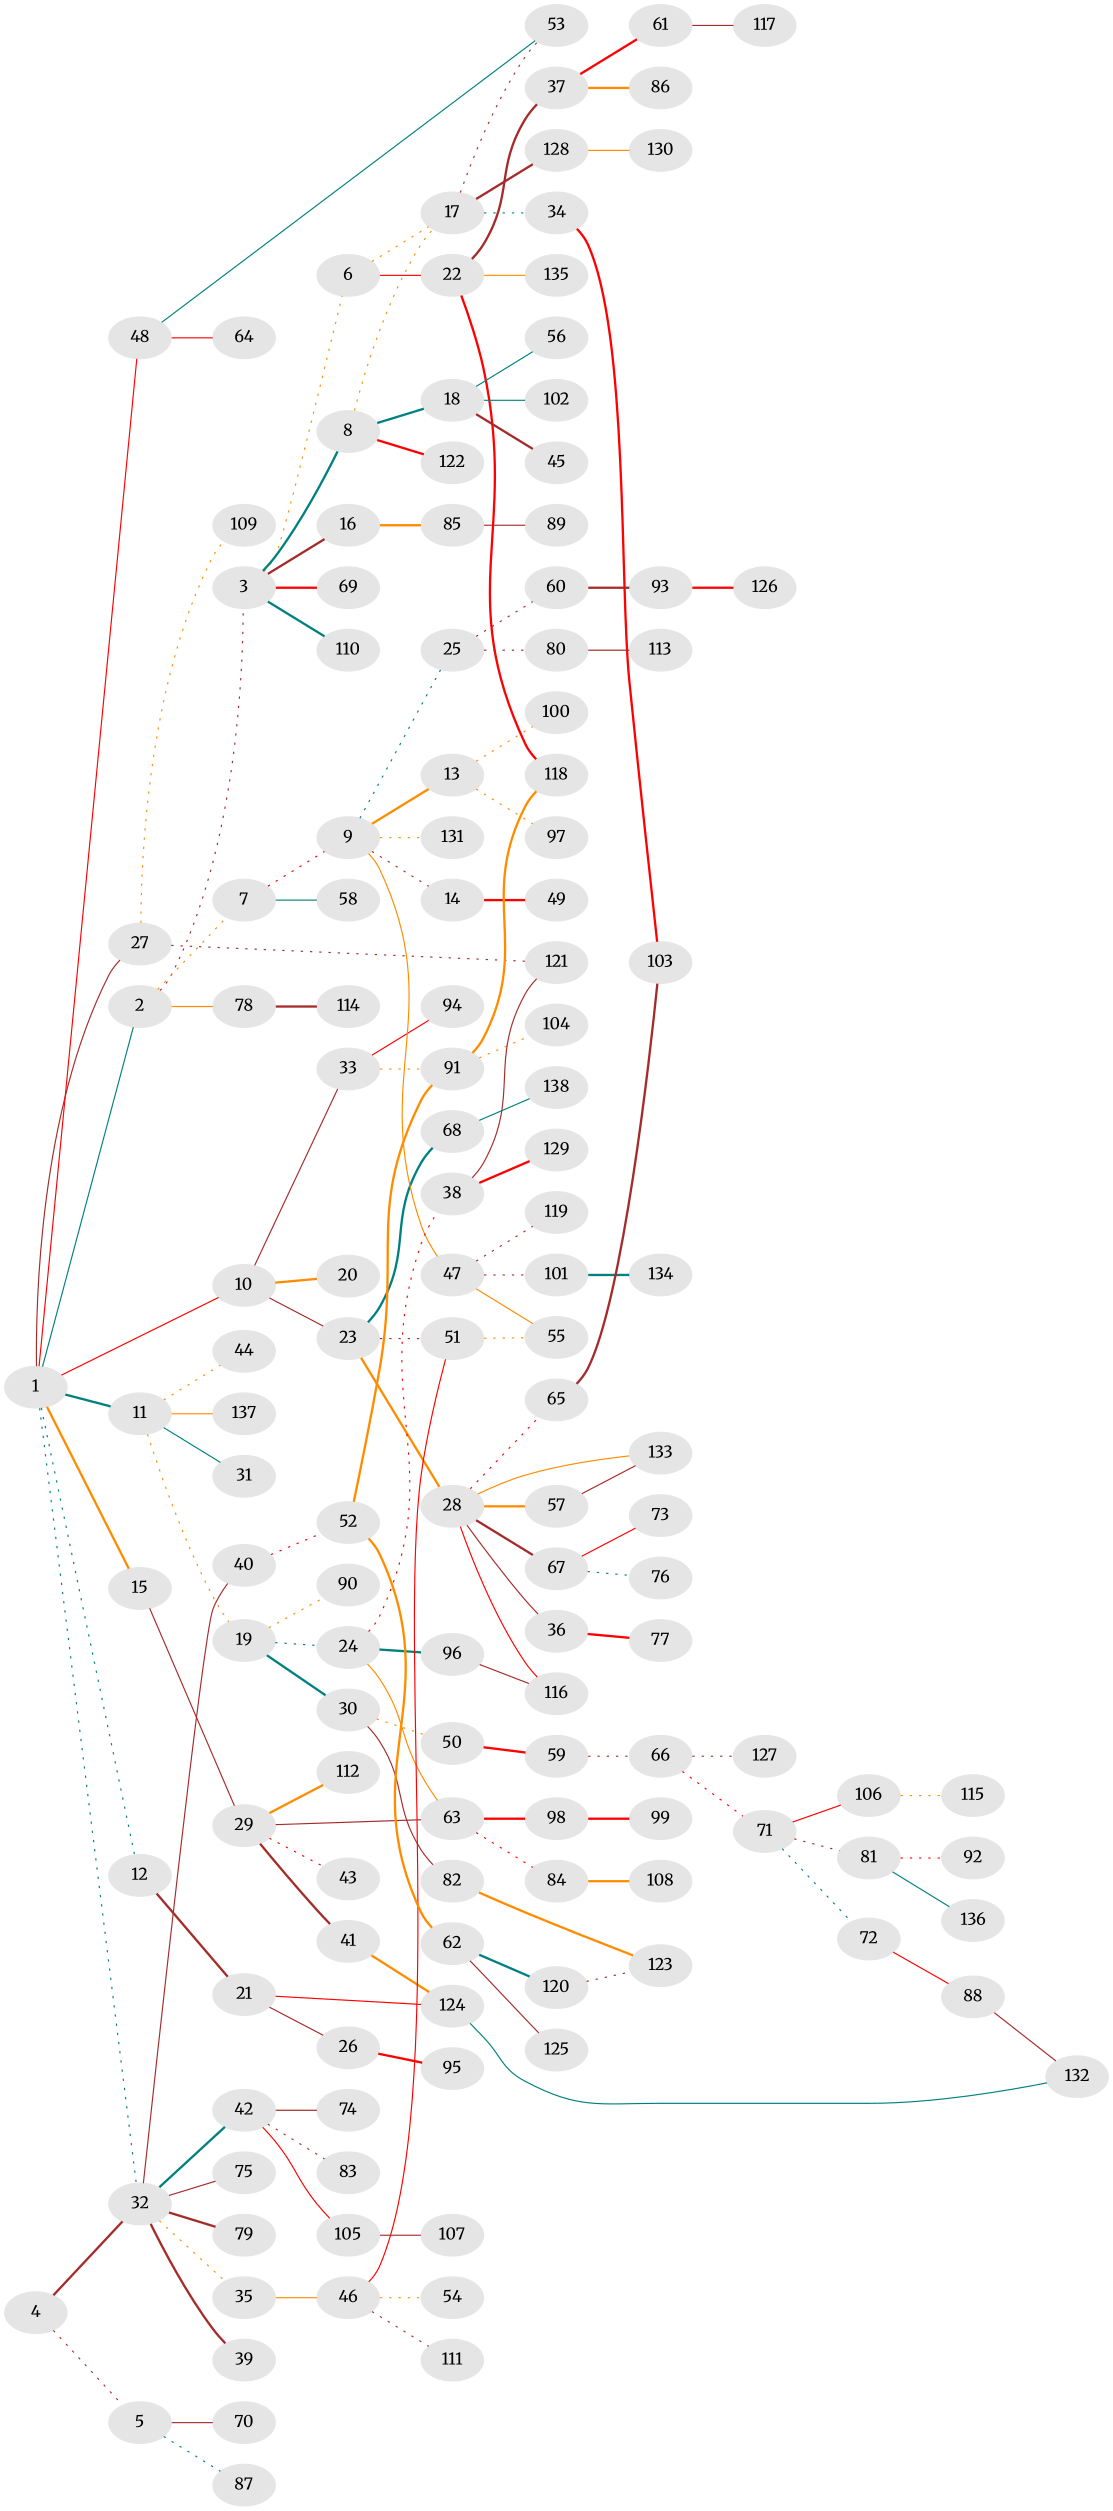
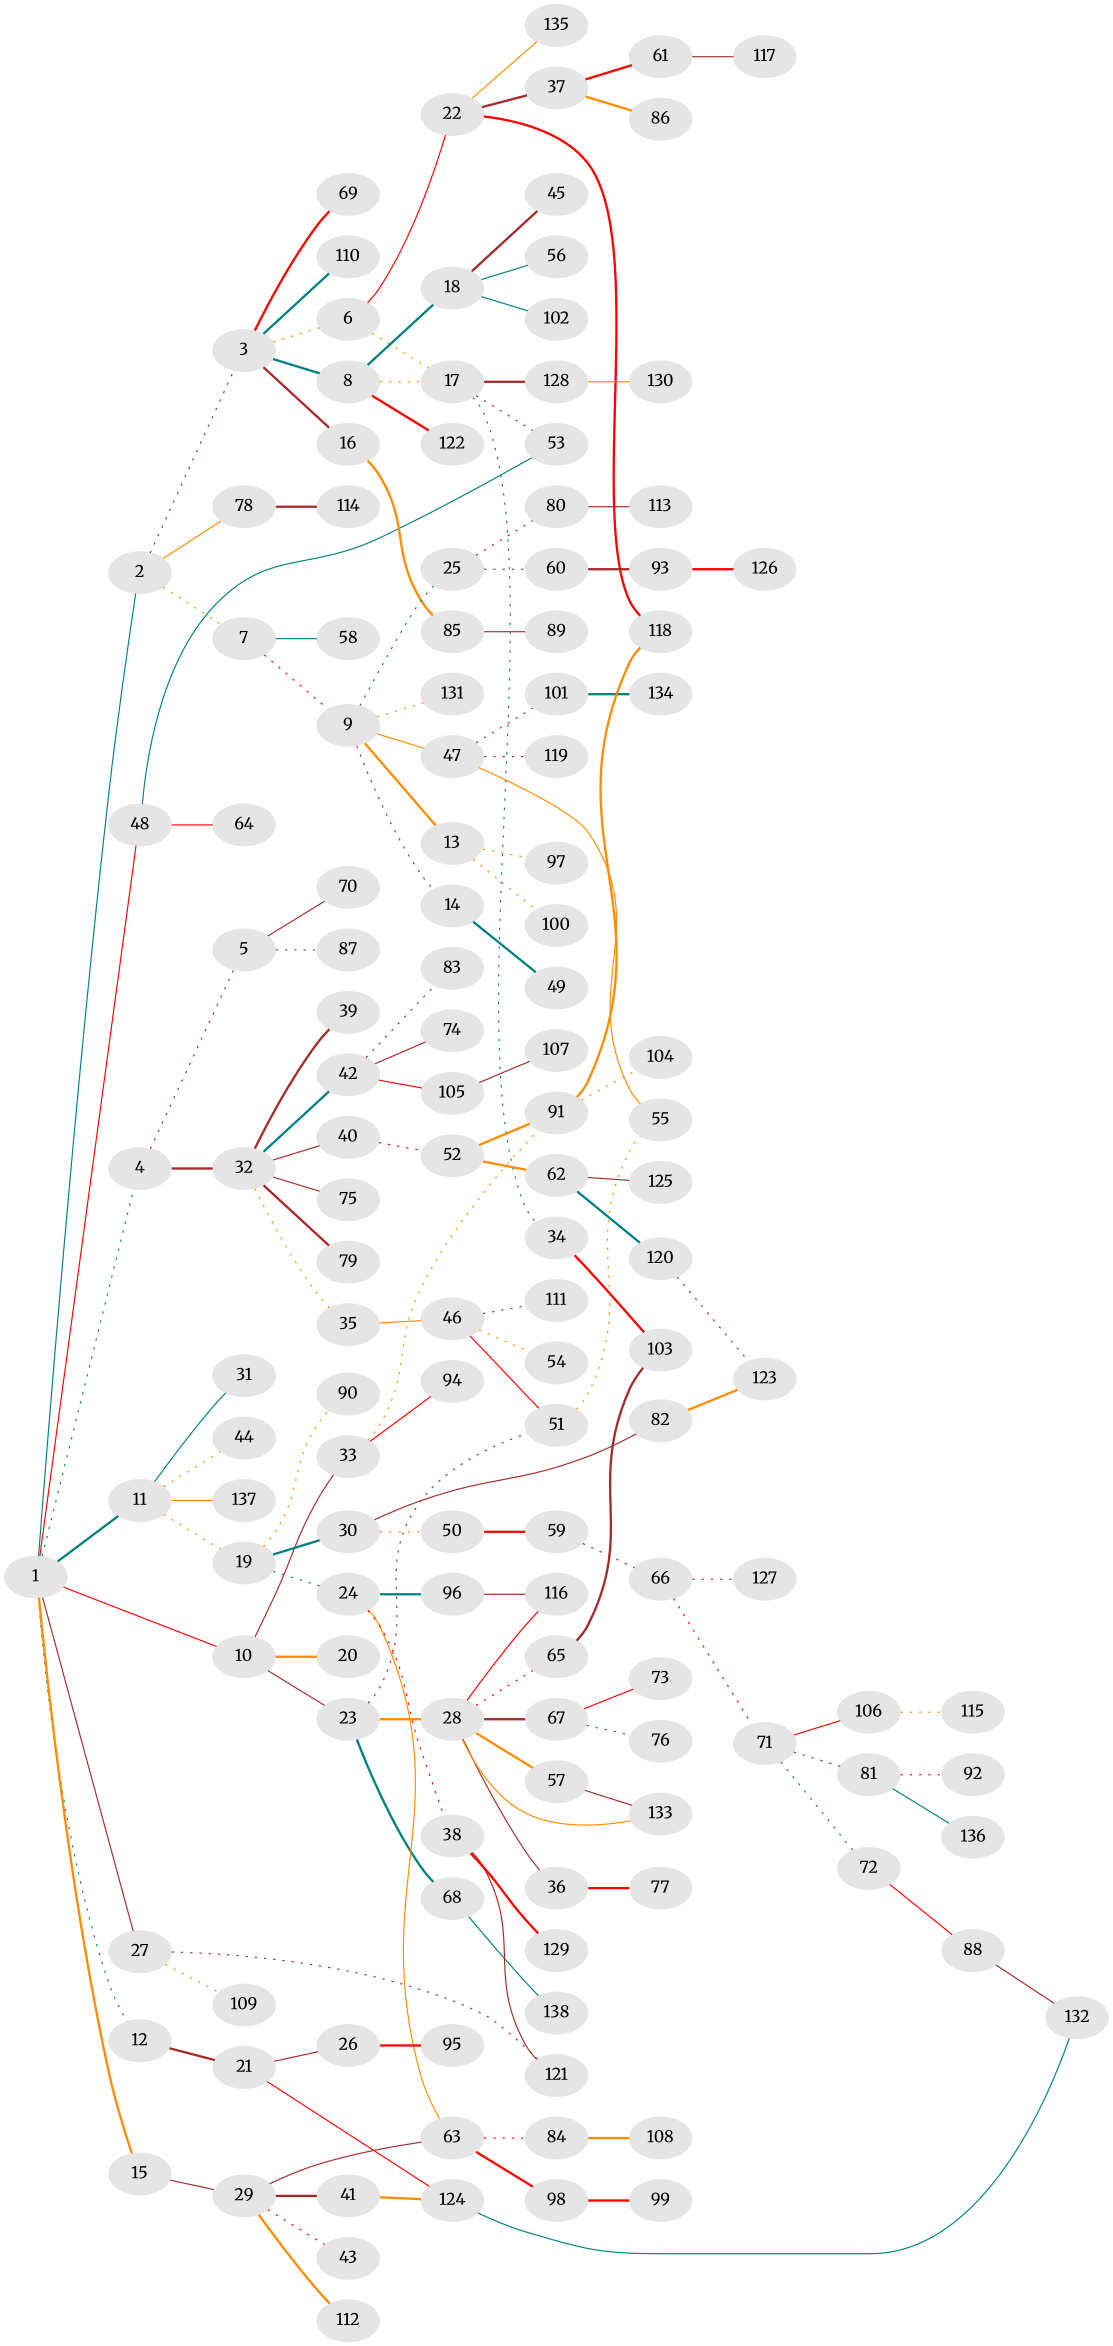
  graph {
    fontname=Merriweather
    rankdir=LR
    node [color=gray90 fontname=Merriweather style=filled]
    edge [color=brown fontname=Merriweather style=solid]
    1
    2
    4
    10
    11
    12
    15
    27
    48
    3
    7
    78
    5
    32
    20
    23
    33
    19
    31
    44
    137
    21
    29
    109
    121
    53
    64
    6
    8
    16
    69
    110
    9
    58
    114
    17
    22
    18
    122
    85
    70
    87
    35
    39
    40
    42
    75
    79
    34
    128
    37
    118
    135
    13
    14
    25
    47
    131
    45
    56
    102
    97
    100
    49
    60
    80
    55
    101
    119
    28
    51
    68
    91
    94
    24
    30
    90
    26
    124
    63
    41
    43
    112
    89
    103
    130
    38
    96
    50
    82
    95
    132
    61
    86
    36
    57
    65
    67
    116
    133
    138
    129
    84
    98
    93
    113
    77
    73
    76
    59
    123
    46
    52
    74
    83
    105
    104
    54
    111
    117
    62
    107
    134
    66
    120
    125
    71
    127
    126
    108
    99
    72
    81
    106
    88
    92
    136
    115
    1 -- 2 [color=teal]
-   1 -- 32 [color=teal style=dotted]
+   1 -- 4 [color=teal style=dotted]
    1 -- 10 [color=red]
    1 -- 11 [color=teal style=bold]
    1 -- 12 [color=teal style=dotted]
    1 -- 15 [color=darkorange style=bold]
    1 -- 27
    1 -- 48 [color=red]
    2 -- 3 [style=dotted]
    2 -- 7 [color=darkorange style=dotted]
    2 -- 78 [color=darkorange]
    4 -- 5 [style=dotted]
    4 -- 32 [style=bold]
    10 -- 20 [color=darkorange style=bold]
    10 -- 23
    10 -- 33
    11 -- 19 [color=darkorange style=dotted]
    11 -- 31 [color=teal]
    11 -- 44 [color=darkorange style=dotted]
    11 -- 137 [color=darkorange]
    12 -- 21 [style=bold]
    15 -- 29
    27 -- 109 [color=darkorange style=dotted]
    27 -- 121 [style=dotted]
    48 -- 53 [color=teal]
    48 -- 64 [color=red]
    3 -- 6 [color=darkorange style=dotted]
    3 -- 8 [color=teal style=bold]
    3 -- 16 [style=bold]
    3 -- 69 [color=red style=bold]
    3 -- 110 [color=teal style=bold]
    7 -- 9 [color=red style=dotted]
    7 -- 58 [color=teal]
    78 -- 114 [style=bold]
    5 -- 70
    5 -- 87 [color=teal style=dotted]
    32 -- 35 [color=darkorange style=dotted]
    32 -- 39 [style=bold]
    32 -- 40
    32 -- 42 [color=teal style=bold]
    32 -- 75
    32 -- 79 [style=bold]
    23 -- 28 [color=darkorange style=bold]
    23 -- 51 [style=dotted]
    23 -- 68 [color=teal style=bold]
    33 -- 91 [color=darkorange style=dotted]
    33 -- 94 [color=red]
    19 -- 24 [color=teal style=dotted]
    19 -- 30 [color=teal style=bold]
    19 -- 90 [color=darkorange style=dotted]
    21 -- 26
    21 -- 124 [color=red]
    29 -- 63
    29 -- 41 [style=bold]
    29 -- 43 [color=red style=dotted]
    29 -- 112 [color=darkorange style=bold]
    6 -- 17 [color=darkorange style=dotted]
    6 -- 22 [color=red]
    8 -- 17 [color=darkorange style=dotted]
    8 -- 18 [color=teal style=bold]
    8 -- 122 [color=red style=bold]
    16 -- 85 [color=darkorange style=bold]
    9 -- 13 [color=darkorange style=bold]
    9 -- 14 [style=dotted]
    9 -- 25 [color=teal style=dotted]
    9 -- 47 [color=darkorange]
    9 -- 131 [color=darkorange style=dotted]
    17 -- 53 [style=dotted]
    17 -- 34 [color=teal style=dotted]
    17 -- 128 [style=bold]
    22 -- 37 [style=bold]
    22 -- 118 [color=red style=bold]
    22 -- 135 [color=darkorange]
    18 -- 45 [style=bold]
    18 -- 56 [color=teal]
    18 -- 102 [color=teal]
    85 -- 89
    35 -- 46 [color=darkorange]
    40 -- 52 [color=red style=dotted]
    42 -- 74
    42 -- 83 [style=dotted]
    42 -- 105 [color=red]
    34 -- 103 [color=red style=bold]
    128 -- 130 [color=darkorange]
    37 -- 61 [color=red style=bold]
    37 -- 86 [color=darkorange style=bold]
    13 -- 97 [color=darkorange style=dotted]
    13 -- 100 [color=darkorange style=dotted]
-   14 -- 49 [color=red style=bold]
+   14 -- 49 [color=teal style=bold]
    25 -- 60 [style=dotted]
    25 -- 80 [style=dotted]
    47 -- 55 [color=darkorange]
    47 -- 101 [style=dotted]
    47 -- 119 [style=dotted]
    60 -- 93 [style=bold]
    80 -- 113
    101 -- 134 [color=teal style=bold]
    28 -- 36
    28 -- 57 [color=darkorange style=bold]
    28 -- 65 [color=red style=dotted]
    28 -- 67 [style=bold]
    28 -- 116 [color=red]
    28 -- 133 [color=darkorange]
    51 -- 55 [color=darkorange style=dotted]
    68 -- 138 [color=teal]
    91 -- 118 [color=darkorange style=bold]
    91 -- 104 [color=darkorange style=dotted]
    24 -- 63 [color=darkorange]
    24 -- 38 [color=red style=dotted]
    24 -- 96 [color=teal style=bold]
    30 -- 50 [color=darkorange style=dotted]
    30 -- 82
    26 -- 95 [color=red style=bold]
    124 -- 132 [color=teal]
    63 -- 84 [color=red style=dotted]
    63 -- 98 [color=red style=bold]
    41 -- 124 [color=darkorange style=bold]
    38 -- 121
    38 -- 129 [color=red style=bold]
    96 -- 116
    50 -- 59 [color=red style=bold]
    82 -- 123 [color=darkorange style=bold]
    61 -- 117
    36 -- 77 [color=red style=bold]
    57 -- 133
    65 -- 103 [style=bold]
    67 -- 73 [color=red]
    67 -- 76 [color=teal style=dotted]
    84 -- 108 [color=darkorange style=bold]
    98 -- 99 [color=red style=bold]
    93 -- 126 [color=red style=bold]
    59 -- 66 [style=dotted]
    46 -- 51 [color=red]
    46 -- 54 [color=darkorange style=dotted]
    46 -- 111 [style=dotted]
    52 -- 91 [color=darkorange style=bold]
    52 -- 62 [color=darkorange style=bold]
    105 -- 107
    62 -- 120 [color=teal style=bold]
    62 -- 125
    66 -- 71 [color=red style=dotted]
    66 -- 127 [style=dotted]
    120 -- 123 [style=dotted]
    71 -- 72 [color=teal style=dotted]
    71 -- 81 [style=dotted]
    71 -- 106 [color=red]
    72 -- 88 [color=red]
    81 -- 92 [color=red style=dotted]
    81 -- 136 [color=teal]
    106 -- 115 [color=darkorange style=dotted]
    88 -- 132
  }
